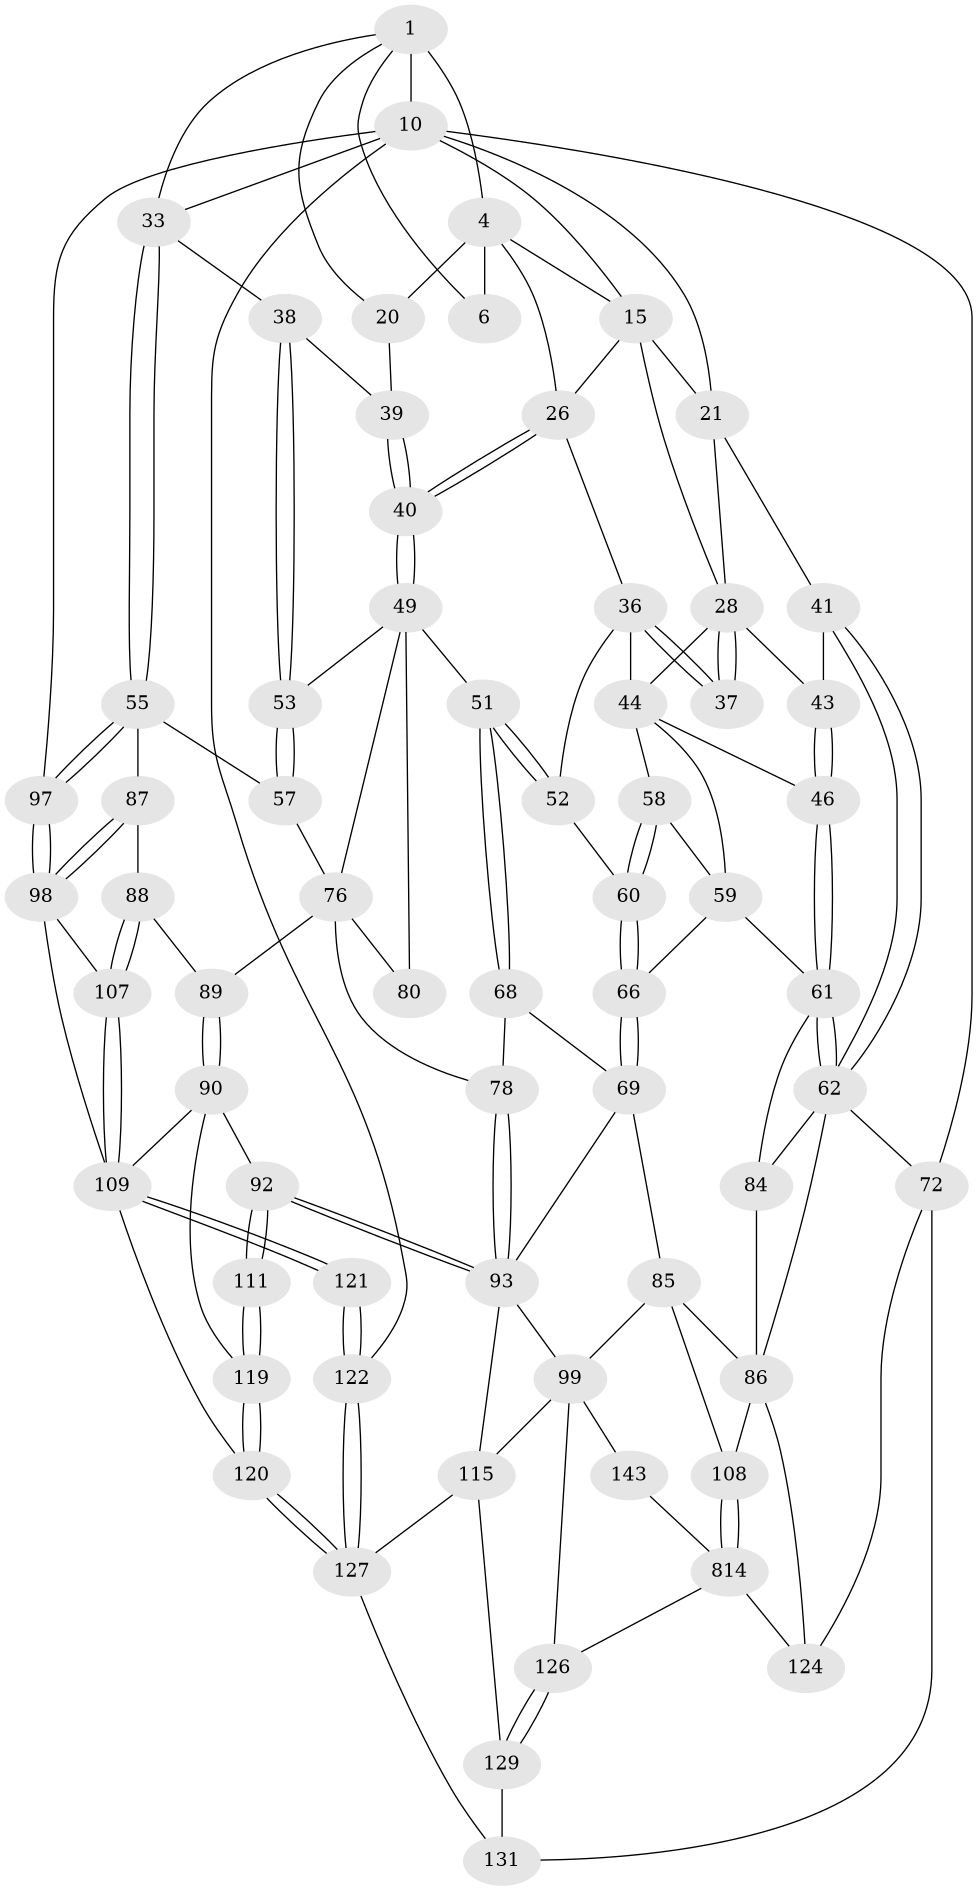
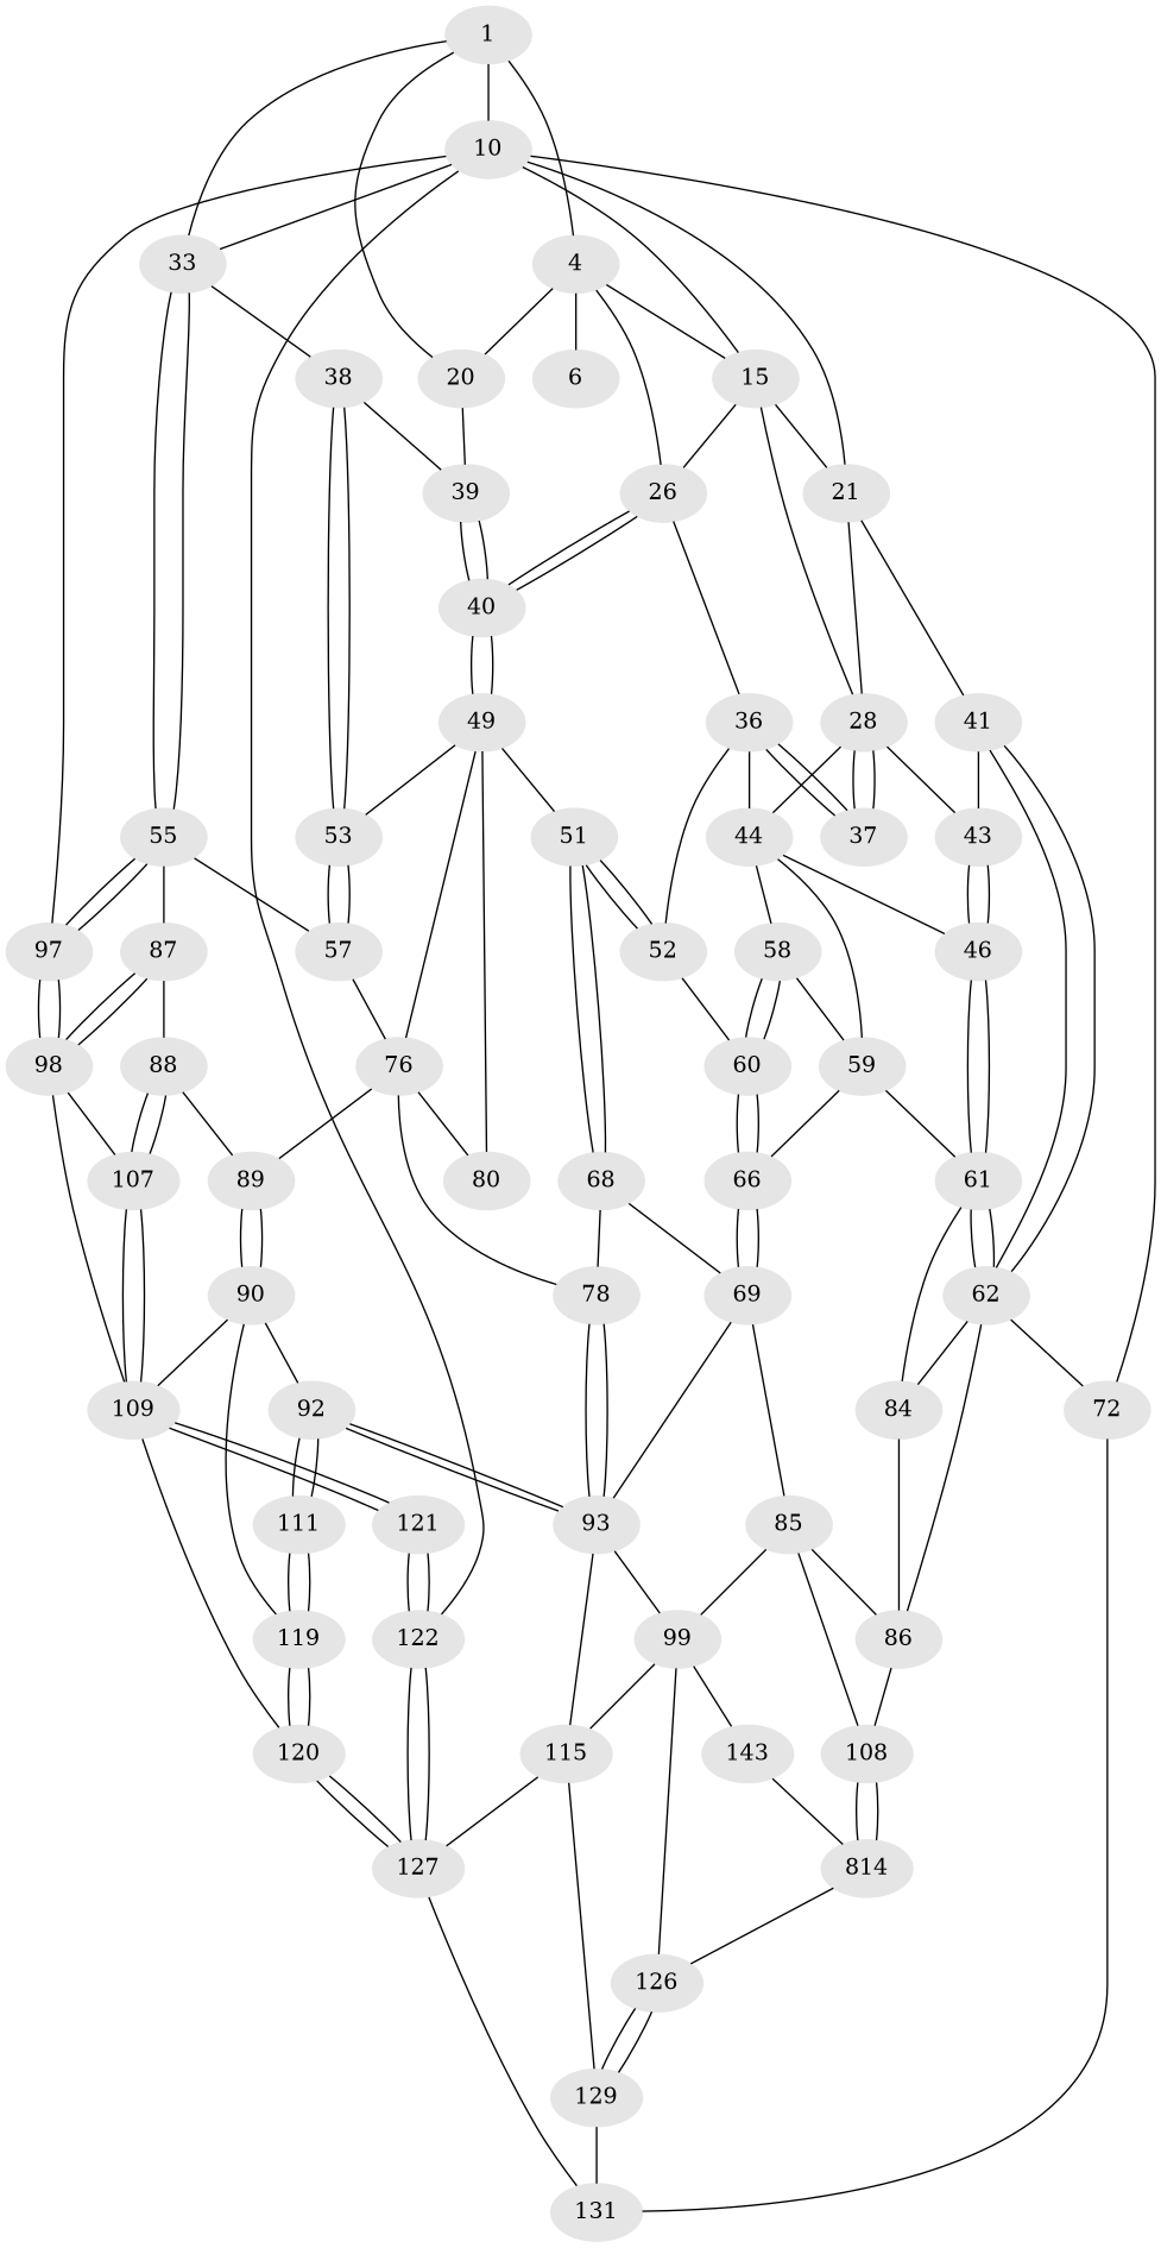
  graph {
    node [color=gray90 style=filled]
    1 [super="+2+7"]
    4 [super="+5+14"]
    6
    10 [super="+105+12+11"]
    20 [super="+35"]
    33 [super="+34"]
    15 [super="+16+24"]
    26 [super="+27"]
    21 [super="+22"]
    72 [super="+132"]
    97
    122
    39
    38
    55 [super="+56"]
    28 [super="+29"]
    36 [super="+47"]
    40
    41 [super="+42"]
-   124
    131
    98 [super="+106"]
    127 [super="+128"]
    37
    43
    44 [super="+45+48"]
    62 [super="+70"]
    52
    49 [super="+50+54"]
    46
    58
    59 [super="+63"]
    53
    57
    87
    60
    51
    76 [super="+77"]
    80
    84
    86 [super="+103"]
    61 [super="+65"]
    66 [super="+67"]
    68 [super="+79"]
    78
    89
    69 [super="+74"]
    88
    108
    85 [super="+102"]
    93 [super="+94"]
    99 [super="+100"]
    115 [super="+118+116"]
    90 [super="+91"]
    n55 [label=143]
    126
    n57 [label=814 super="+123"]
    107
    109 [super="+110"]
    92
    119
    111
    121
    120
    129 [super="+130"]
    1 -- 4
-   1 -- 6
    1 -- 10 [weight=3]
    1 -- 20
    1 -- 33
    4 -- 6
    4 -- 20 [weight=2]
    4 -- 15
    4 -- 26
    10 -- 33
    10 -- 15
    10 -- 21
    10 -- 72 [weight=2]
    10 -- 97
    10 -- 122
    20 -- 39
    33 -- 38
    33 -- 55
    33 -- 55
    15 -- 26
    15 -- 21 [weight=2]
    15 -- 28
    26 -- 36
    26 -- 40
    26 -- 40
    21 -- 28
    21 -- 41 [weight=2]
-   72 -- 124
    72 -- 131
    97 -- 98
    97 -- 98
    122 -- 127
    122 -- 127
    39 -- 40
    39 -- 40
    38 -- 39
    38 -- 53
    38 -- 53
    55 -- 97
    55 -- 97
    55 -- 57
    55 -- 87
    28 -- 37 [weight=2]
    28 -- 37
    28 -- 43
    28 -- 44
    36 -- 37
    36 -- 37
    36 -- 44
    36 -- 52
    40 -- 49
    40 -- 49
    41 -- 43
    41 -- 62
    41 -- 62
    98 -- 107
    98 -- 109
    127 -- 131
    43 -- 46
    43 -- 46
    44 -- 46
    44 -- 58
    44 -- 59
    62 -- 72
    62 -- 84
    62 -- 86
    52 -- 60
    49 -- 53
    49 -- 51
    49 -- 76
    49 -- 80
    46 -- 61
    46 -- 61
    58 -- 59
    58 -- 60
    58 -- 60
    59 -- 61
    59 -- 66 [weight=2]
    53 -- 57
    53 -- 57
    57 -- 76
    87 -- 98
    87 -- 98
    87 -- 88
    60 -- 66
    60 -- 66
    51 -- 52
    51 -- 52
    51 -- 68
    51 -- 68
    76 -- 80 [weight=2]
    76 -- 78
    76 -- 89
    84 -- 86
-   86 -- 124
    86 -- 108
    61 -- 62
    61 -- 62
    61 -- 84
    66 -- 69 [weight=2]
    66 -- 69
    68 -- 78
    68 -- 69 [weight=2]
    78 -- 93
    78 -- 93
    89 -- 90
    89 -- 90
    69 -- 85
    69 -- 93
    88 -- 89
    88 -- 107
    88 -- 107
    108 -- n57
    108 -- n57
    85 -- 86
    85 -- 108
    85 -- 99
    93 -- 99
    93 -- 115
    99 -- 115
    99 -- n55 [weight=2]
    99 -- 126
    115 -- 127
    115 -- 129 [weight=2]
    90 -- 109
    90 -- 92
    90 -- 119
    n55 -- n57
    126 -- 129
    126 -- 129
-   n57 -- 124
    n57 -- 126
    107 -- 109
    107 -- 109
    109 -- 121
    109 -- 121
    109 -- 120
    92 -- 93
    92 -- 93
    92 -- 111
    92 -- 111
    119 -- 120
    119 -- 120
    111 -- 119
    111 -- 119
    121 -- 122
    121 -- 122
    120 -- 127
    120 -- 127
    129 -- 131
  }
